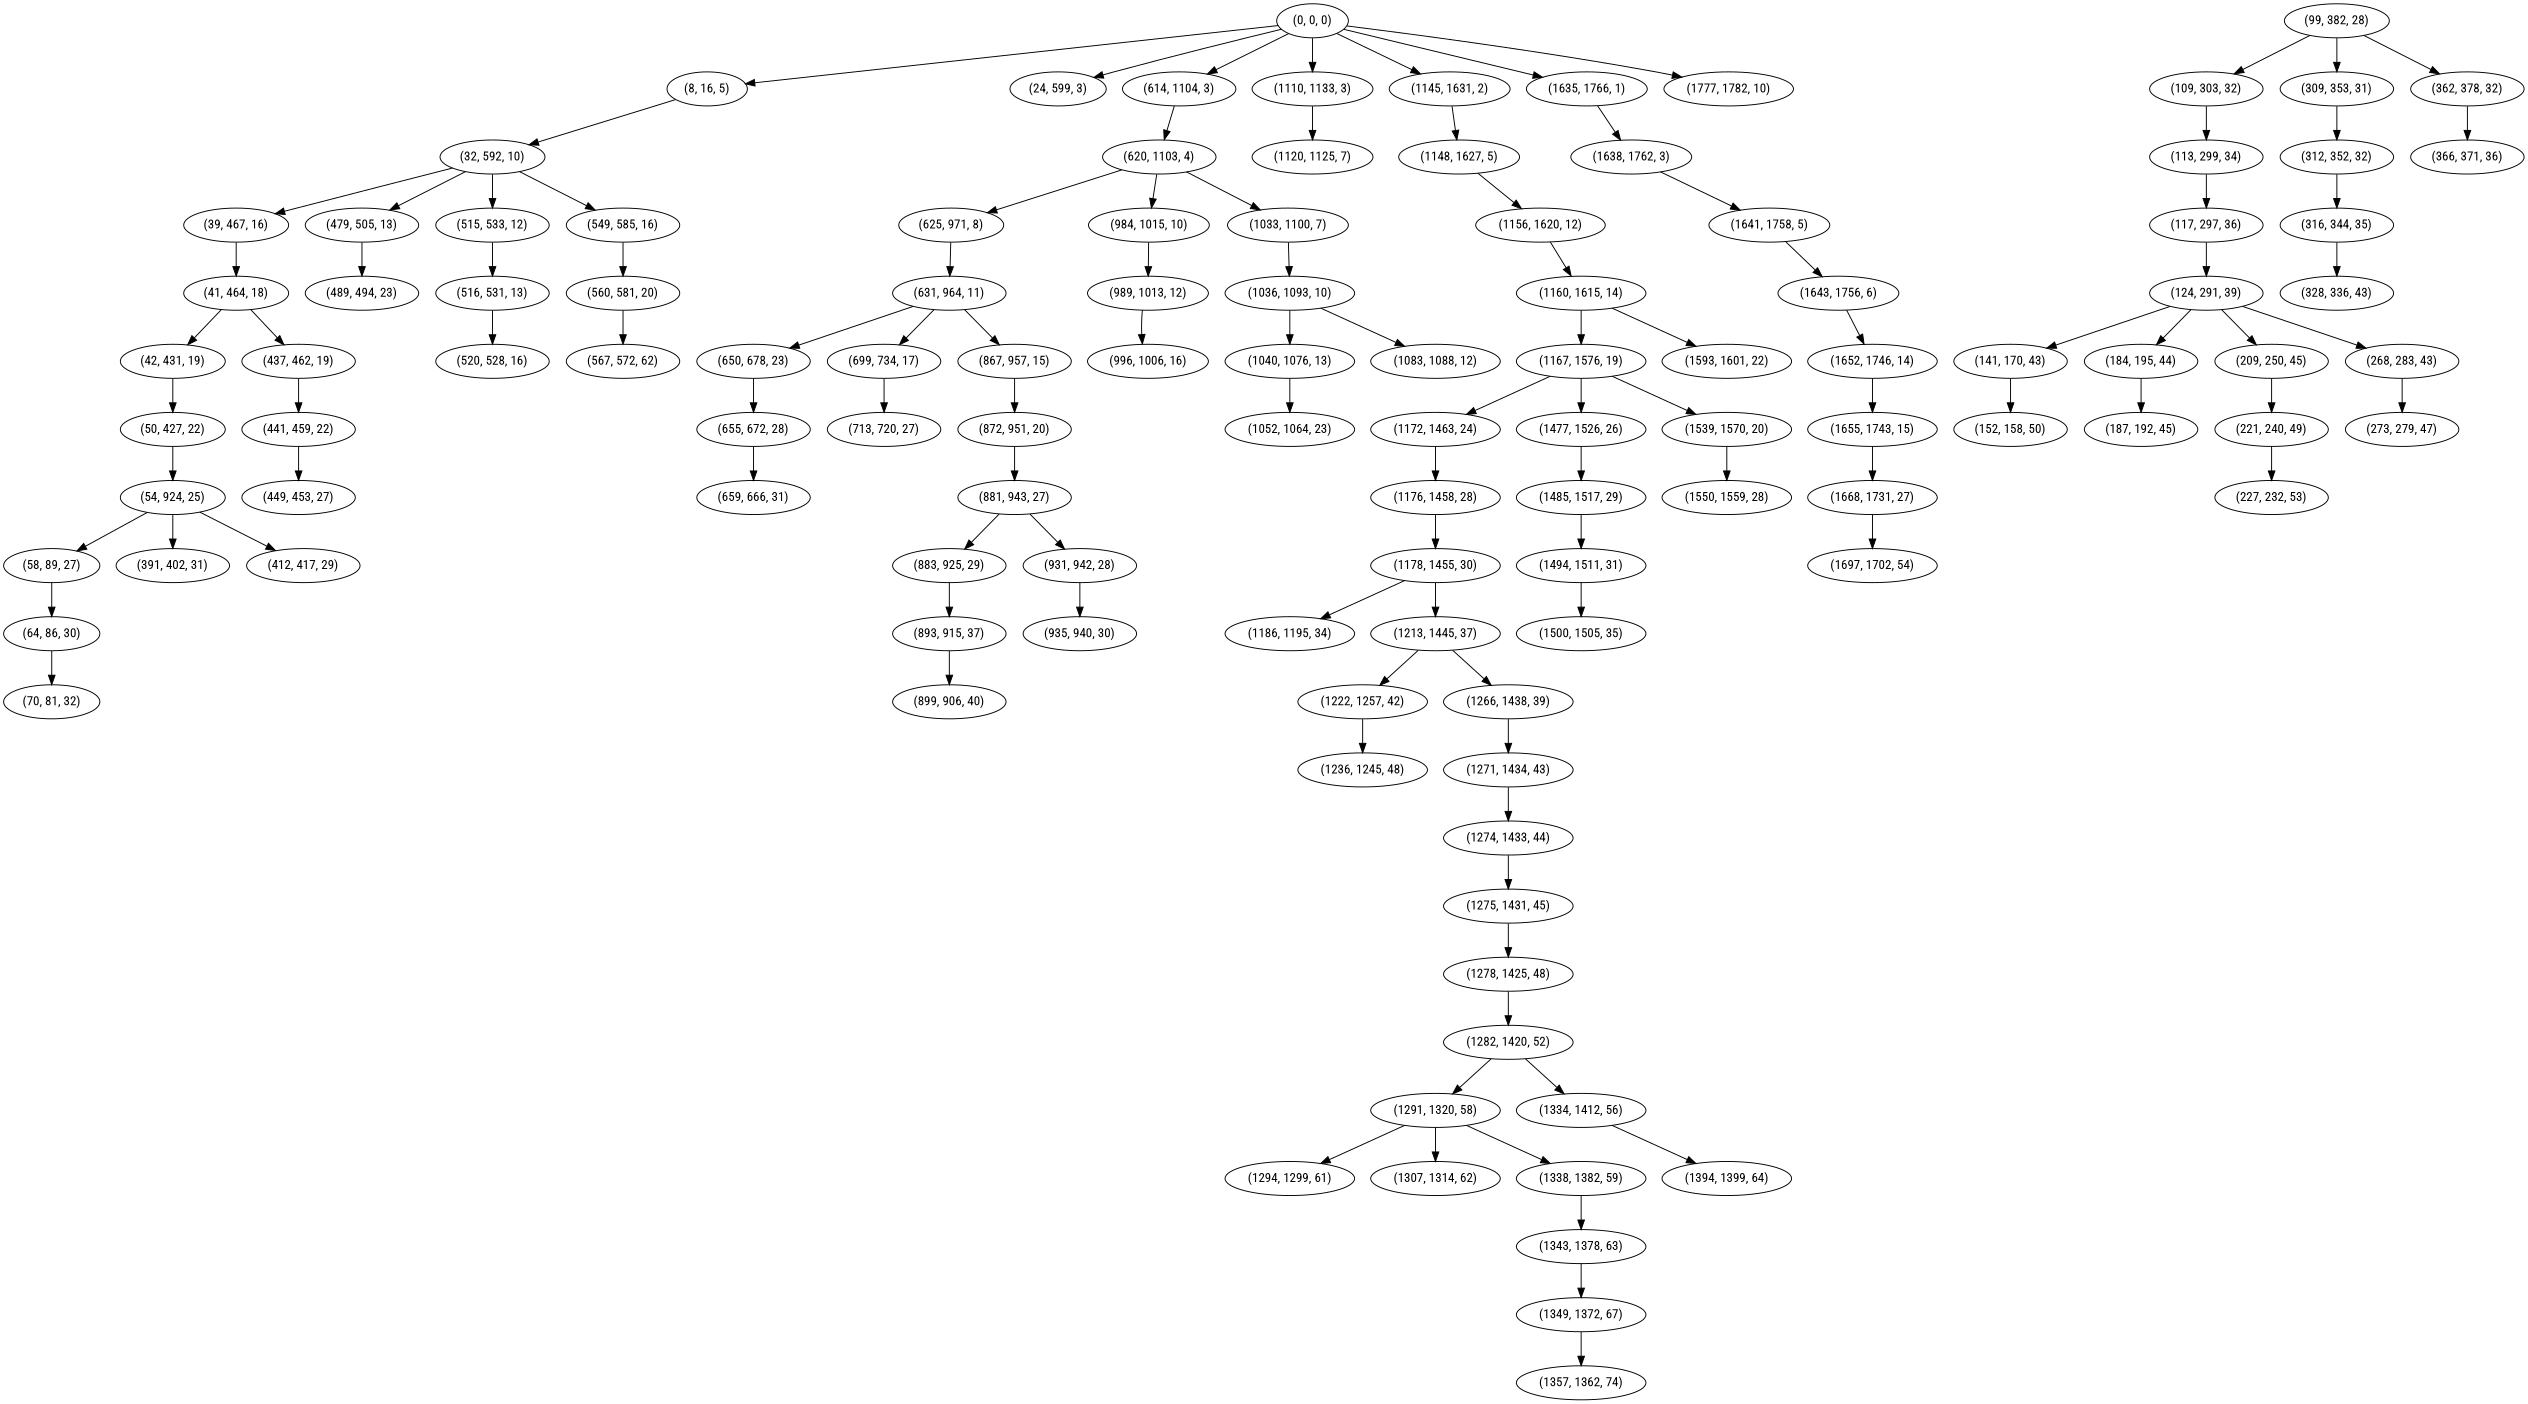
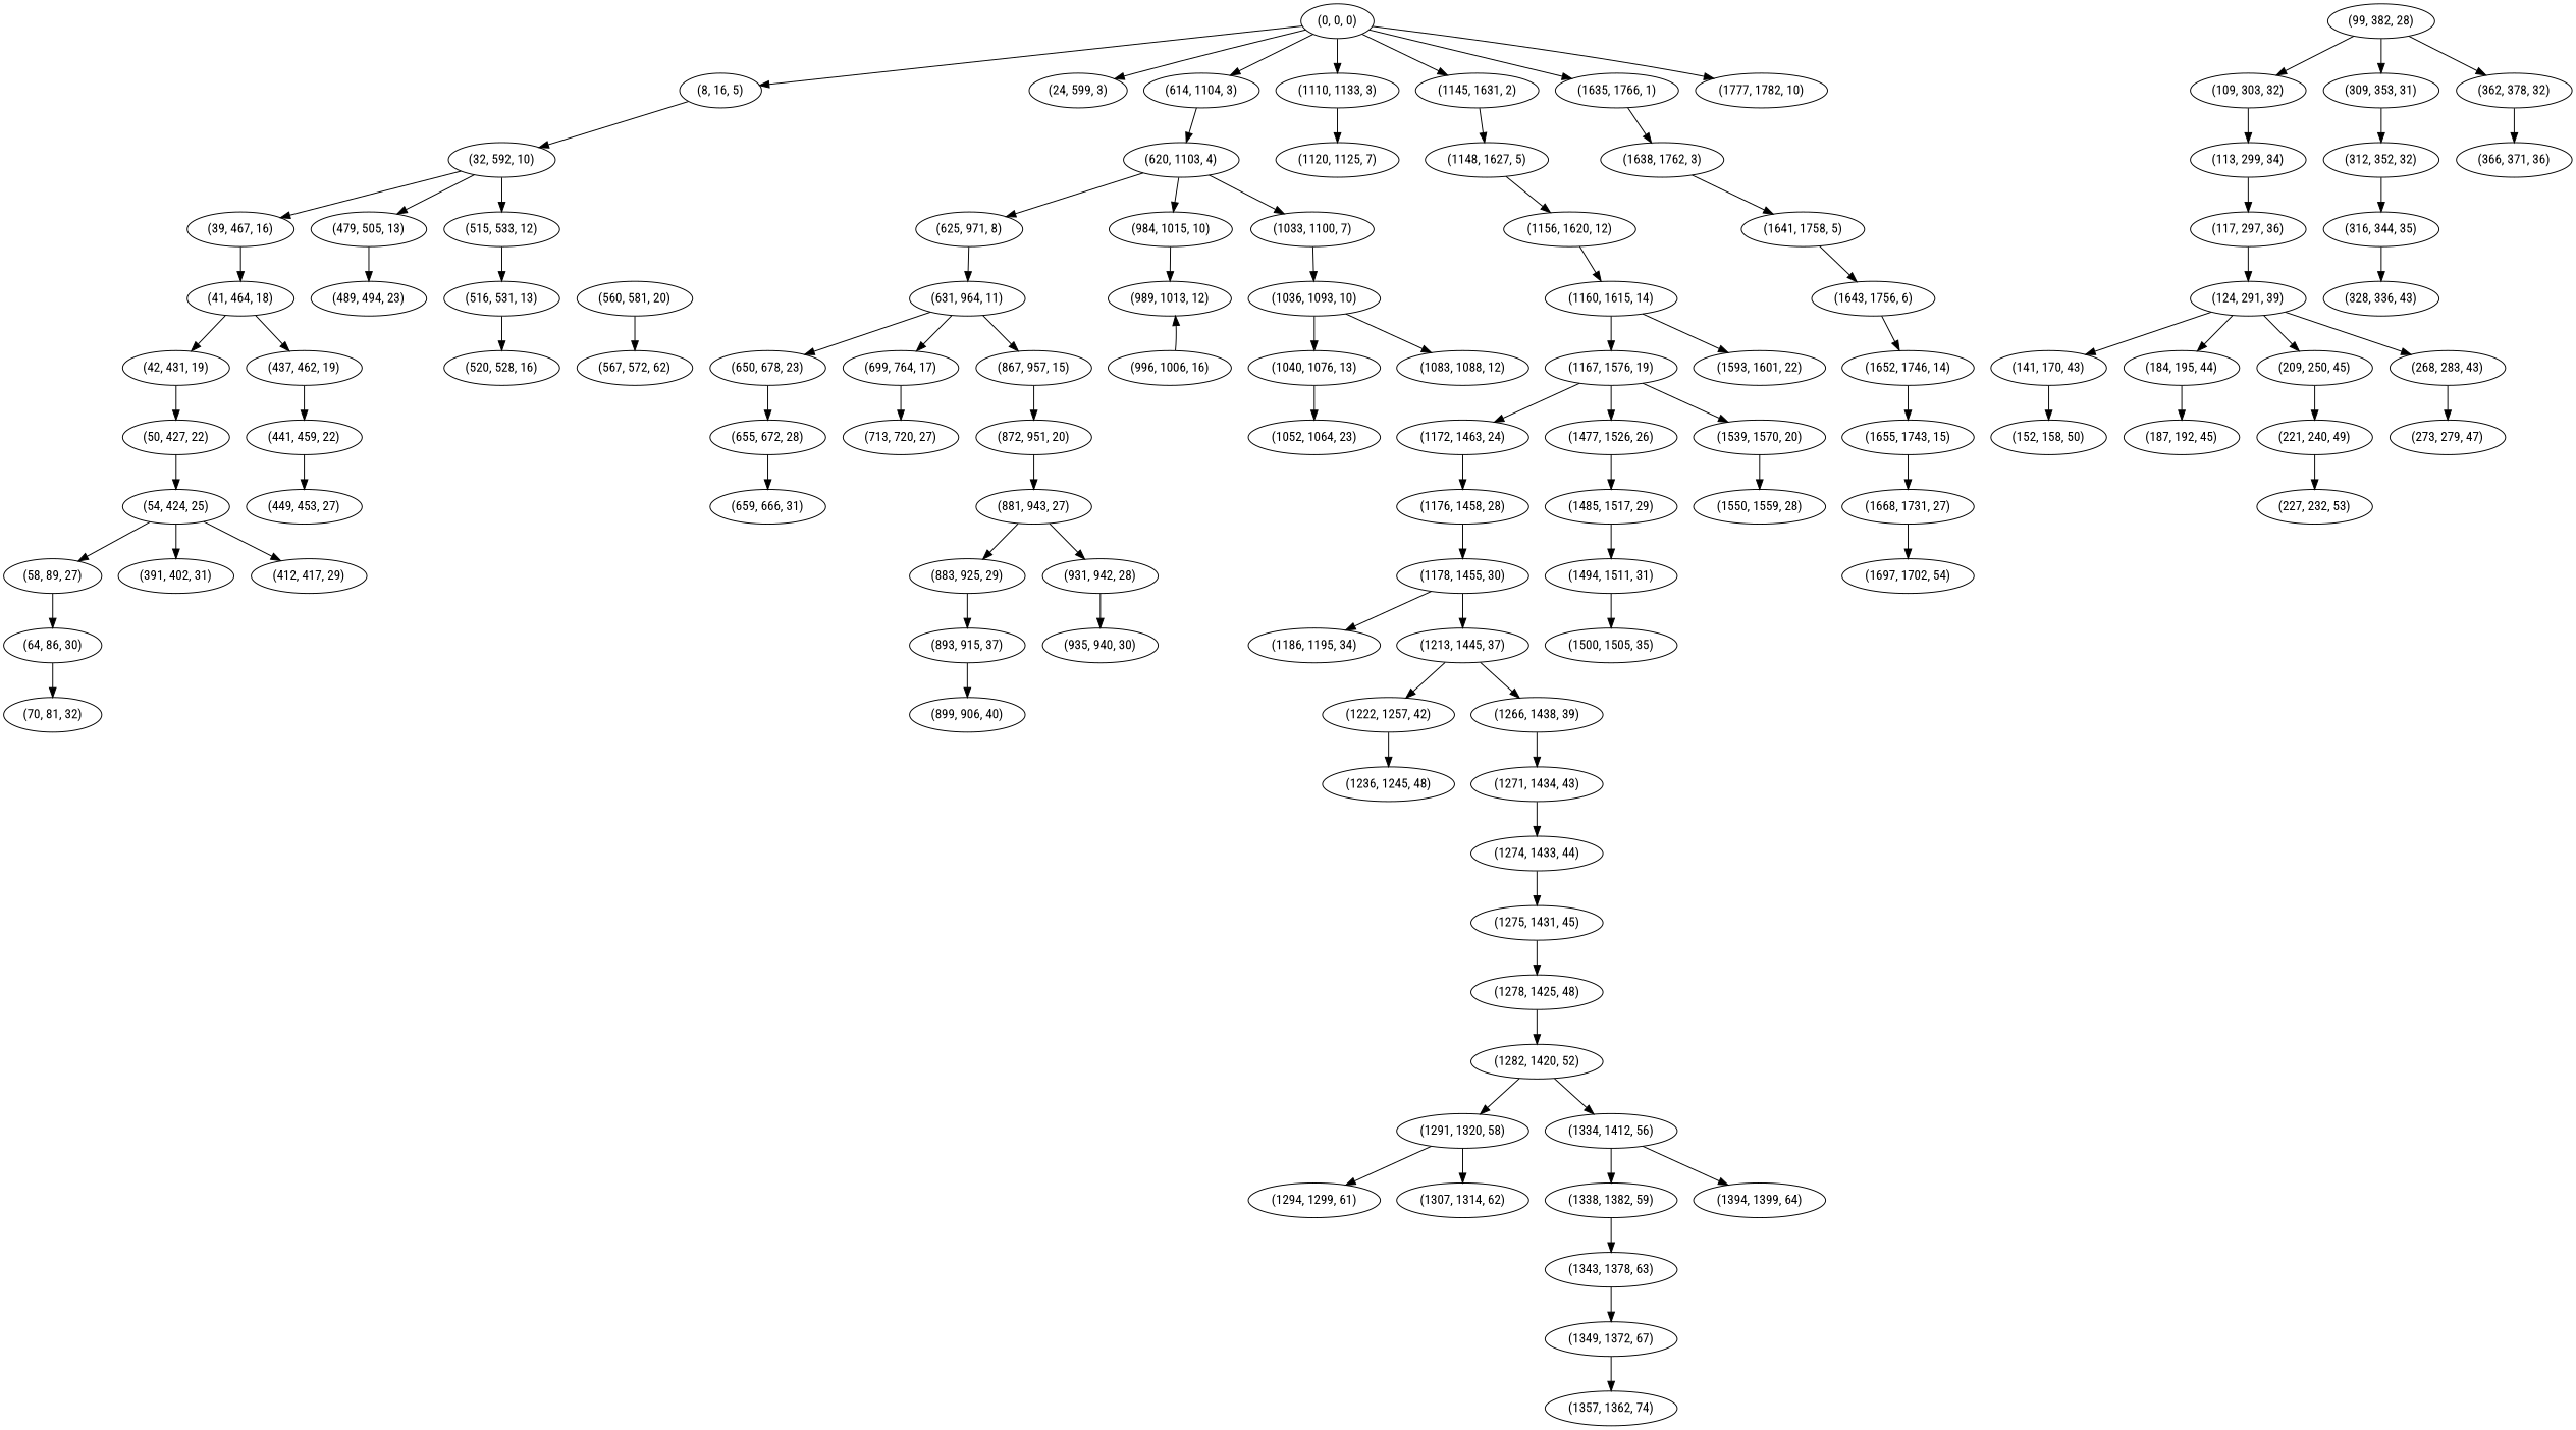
  digraph {
    fontname="Roboto Condensed"
    node [fontname="Roboto Condensed"]
    edge [fontname="Roboto Condensed"]
    "(0, 0, 0)"
    "(8, 16, 5)"
    "(24, 599, 3)"
    "(614, 1104, 3)"
    "(1110, 1133, 3)"
    "(1145, 1631, 2)"
    "(1635, 1766, 1)"
    "(1777, 1782, 10)"
    "(32, 592, 10)"
    "(620, 1103, 4)"
    "(1120, 1125, 7)"
    "(1148, 1627, 5)"
    "(1638, 1762, 3)"
    "(39, 467, 16)"
    "(479, 505, 13)"
    "(515, 533, 12)"
-   "(549, 585, 16)"
    "(41, 464, 18)"
    "(489, 494, 23)"
    "(516, 531, 13)"
    "(560, 581, 20)"
    "(42, 431, 19)"
    "(437, 462, 19)"
    "(50, 427, 22)"
    "(441, 459, 22)"
-   "(54, 424, 25)" [label="(54, 924, 25)"]
+   "(54, 424, 25)"
    "(58, 89, 27)"
    "(391, 402, 31)"
    "(412, 417, 29)"
    "(64, 86, 30)"
    "(99, 382, 28)"
    "(109, 303, 32)"
    "(309, 353, 31)"
    "(362, 378, 32)"
    "(70, 81, 32)"
    "(113, 299, 34)"
    "(312, 352, 32)"
    "(366, 371, 36)"
    "(117, 297, 36)"
    "(124, 291, 39)"
    "(141, 170, 43)"
    "(184, 195, 44)"
    "(209, 250, 45)"
    "(268, 283, 43)"
    "(152, 158, 50)"
    "(187, 192, 45)"
    "(221, 240, 49)"
    "(273, 279, 47)"
    "(227, 232, 53)"
    "(316, 344, 35)"
    "(328, 336, 43)"
    "(449, 453, 27)"
    "(520, 528, 16)"
    n54 [label="(567, 572, 62)"]
    "(625, 971, 8)"
    "(984, 1015, 10)"
    "(1033, 1100, 7)"
    "(631, 964, 11)"
    "(989, 1013, 12)"
    "(1036, 1093, 10)"
    "(650, 678, 23)"
-   "(699, 734, 17)"
+   "(699, 734, 17)" [label="(699, 764, 17)"]
    "(867, 957, 15)"
    "(655, 672, 28)"
    "(713, 720, 27)"
    "(872, 951, 20)"
    "(659, 666, 31)"
    "(881, 943, 27)"
    "(883, 925, 29)"
    "(931, 942, 28)"
    "(893, 915, 37)"
    "(935, 940, 30)"
    "(899, 906, 40)"
    "(996, 1006, 16)"
    "(1040, 1076, 13)"
    "(1083, 1088, 12)"
    "(1052, 1064, 23)"
    "(1156, 1620, 12)"
    "(1160, 1615, 14)"
    "(1167, 1576, 19)"
    "(1593, 1601, 22)"
    "(1172, 1463, 24)"
    "(1477, 1526, 26)"
    "(1539, 1570, 20)"
    "(1176, 1458, 28)"
    "(1485, 1517, 29)"
    "(1550, 1559, 28)"
    "(1178, 1455, 30)"
    "(1186, 1195, 34)"
    "(1213, 1445, 37)"
    "(1222, 1257, 42)"
    "(1266, 1438, 39)"
    "(1236, 1245, 48)"
    "(1271, 1434, 43)"
    "(1274, 1433, 44)"
    "(1275, 1431, 45)"
    "(1278, 1425, 48)"
    "(1282, 1420, 52)"
    "(1291, 1320, 58)"
    "(1334, 1412, 56)"
    "(1294, 1299, 61)"
    "(1307, 1314, 62)"
    "(1338, 1382, 59)"
    "(1394, 1399, 64)"
    "(1343, 1378, 63)"
    "(1349, 1372, 67)"
    "(1357, 1362, 74)"
    "(1494, 1511, 31)"
    "(1500, 1505, 35)"
    "(1641, 1758, 5)"
    "(1643, 1756, 6)"
    "(1652, 1746, 14)"
    "(1655, 1743, 15)"
    "(1668, 1731, 27)"
    "(1697, 1702, 54)"
    "(0, 0, 0)" -> "(8, 16, 5)"
    "(0, 0, 0)" -> "(24, 599, 3)"
    "(0, 0, 0)" -> "(614, 1104, 3)"
    "(0, 0, 0)" -> "(1110, 1133, 3)"
    "(0, 0, 0)" -> "(1145, 1631, 2)"
    "(0, 0, 0)" -> "(1635, 1766, 1)"
    "(0, 0, 0)" -> "(1777, 1782, 10)"
    "(8, 16, 5)" -> "(32, 592, 10)"
    "(614, 1104, 3)" -> "(620, 1103, 4)"
    "(1110, 1133, 3)" -> "(1120, 1125, 7)"
    "(1145, 1631, 2)" -> "(1148, 1627, 5)"
    "(1635, 1766, 1)" -> "(1638, 1762, 3)"
    "(32, 592, 10)" -> "(39, 467, 16)"
    "(32, 592, 10)" -> "(479, 505, 13)"
    "(32, 592, 10)" -> "(515, 533, 12)"
-   "(32, 592, 10)" -> "(549, 585, 16)"
    "(620, 1103, 4)" -> "(625, 971, 8)"
    "(620, 1103, 4)" -> "(984, 1015, 10)"
    "(620, 1103, 4)" -> "(1033, 1100, 7)"
    "(1148, 1627, 5)" -> "(1156, 1620, 12)"
    "(1638, 1762, 3)" -> "(1641, 1758, 5)"
    "(39, 467, 16)" -> "(41, 464, 18)"
    "(479, 505, 13)" -> "(489, 494, 23)"
    "(515, 533, 12)" -> "(516, 531, 13)"
-   "(549, 585, 16)" -> "(560, 581, 20)"
    "(41, 464, 18)" -> "(42, 431, 19)"
    "(41, 464, 18)" -> "(437, 462, 19)"
    "(516, 531, 13)" -> "(520, 528, 16)"
    "(560, 581, 20)" -> n54
    "(42, 431, 19)" -> "(50, 427, 22)"
    "(437, 462, 19)" -> "(441, 459, 22)"
    "(50, 427, 22)" -> "(54, 424, 25)"
    "(441, 459, 22)" -> "(449, 453, 27)"
    "(54, 424, 25)" -> "(58, 89, 27)"
    "(54, 424, 25)" -> "(391, 402, 31)"
    "(54, 424, 25)" -> "(412, 417, 29)"
    "(58, 89, 27)" -> "(64, 86, 30)"
    "(64, 86, 30)" -> "(70, 81, 32)"
    "(99, 382, 28)" -> "(109, 303, 32)"
    "(99, 382, 28)" -> "(309, 353, 31)"
    "(99, 382, 28)" -> "(362, 378, 32)"
    "(109, 303, 32)" -> "(113, 299, 34)"
    "(309, 353, 31)" -> "(312, 352, 32)"
    "(362, 378, 32)" -> "(366, 371, 36)"
    "(113, 299, 34)" -> "(117, 297, 36)"
    "(312, 352, 32)" -> "(316, 344, 35)"
    "(117, 297, 36)" -> "(124, 291, 39)"
    "(124, 291, 39)" -> "(141, 170, 43)"
    "(124, 291, 39)" -> "(184, 195, 44)"
    "(124, 291, 39)" -> "(209, 250, 45)"
    "(124, 291, 39)" -> "(268, 283, 43)"
    "(141, 170, 43)" -> "(152, 158, 50)"
    "(184, 195, 44)" -> "(187, 192, 45)"
    "(209, 250, 45)" -> "(221, 240, 49)"
    "(268, 283, 43)" -> "(273, 279, 47)"
    "(221, 240, 49)" -> "(227, 232, 53)"
    "(316, 344, 35)" -> "(328, 336, 43)"
    "(625, 971, 8)" -> "(631, 964, 11)"
    "(984, 1015, 10)" -> "(989, 1013, 12)"
    "(1033, 1100, 7)" -> "(1036, 1093, 10)"
    "(631, 964, 11)" -> "(650, 678, 23)"
    "(631, 964, 11)" -> "(699, 734, 17)"
    "(631, 964, 11)" -> "(867, 957, 15)"
-   "(989, 1013, 12)" -> "(996, 1006, 16)"
+   "(996, 1006, 16)" -> "(989, 1013, 12)"
    "(1036, 1093, 10)" -> "(1040, 1076, 13)"
    "(1036, 1093, 10)" -> "(1083, 1088, 12)"
    "(650, 678, 23)" -> "(655, 672, 28)"
    "(699, 734, 17)" -> "(713, 720, 27)"
    "(867, 957, 15)" -> "(872, 951, 20)"
    "(655, 672, 28)" -> "(659, 666, 31)"
    "(872, 951, 20)" -> "(881, 943, 27)"
    "(881, 943, 27)" -> "(883, 925, 29)"
    "(881, 943, 27)" -> "(931, 942, 28)"
    "(883, 925, 29)" -> "(893, 915, 37)"
    "(931, 942, 28)" -> "(935, 940, 30)"
    "(893, 915, 37)" -> "(899, 906, 40)"
    "(1040, 1076, 13)" -> "(1052, 1064, 23)"
    "(1156, 1620, 12)" -> "(1160, 1615, 14)"
    "(1160, 1615, 14)" -> "(1167, 1576, 19)"
    "(1160, 1615, 14)" -> "(1593, 1601, 22)"
    "(1167, 1576, 19)" -> "(1172, 1463, 24)"
    "(1167, 1576, 19)" -> "(1477, 1526, 26)"
    "(1167, 1576, 19)" -> "(1539, 1570, 20)"
    "(1172, 1463, 24)" -> "(1176, 1458, 28)"
    "(1477, 1526, 26)" -> "(1485, 1517, 29)"
    "(1539, 1570, 20)" -> "(1550, 1559, 28)"
    "(1176, 1458, 28)" -> "(1178, 1455, 30)"
    "(1485, 1517, 29)" -> "(1494, 1511, 31)"
    "(1178, 1455, 30)" -> "(1186, 1195, 34)"
    "(1178, 1455, 30)" -> "(1213, 1445, 37)"
    "(1213, 1445, 37)" -> "(1222, 1257, 42)"
    "(1213, 1445, 37)" -> "(1266, 1438, 39)"
    "(1222, 1257, 42)" -> "(1236, 1245, 48)"
    "(1266, 1438, 39)" -> "(1271, 1434, 43)"
    "(1271, 1434, 43)" -> "(1274, 1433, 44)"
    "(1274, 1433, 44)" -> "(1275, 1431, 45)"
    "(1275, 1431, 45)" -> "(1278, 1425, 48)"
    "(1278, 1425, 48)" -> "(1282, 1420, 52)"
    "(1282, 1420, 52)" -> "(1291, 1320, 58)"
    "(1282, 1420, 52)" -> "(1334, 1412, 56)"
    "(1291, 1320, 58)" -> "(1294, 1299, 61)"
    "(1291, 1320, 58)" -> "(1307, 1314, 62)"
-   "(1291, 1320, 58)" -> "(1338, 1382, 59)"
+   "(1334, 1412, 56)" -> "(1338, 1382, 59)"
    "(1334, 1412, 56)" -> "(1394, 1399, 64)"
    "(1338, 1382, 59)" -> "(1343, 1378, 63)"
    "(1343, 1378, 63)" -> "(1349, 1372, 67)"
    "(1349, 1372, 67)" -> "(1357, 1362, 74)"
    "(1494, 1511, 31)" -> "(1500, 1505, 35)"
    "(1641, 1758, 5)" -> "(1643, 1756, 6)"
    "(1643, 1756, 6)" -> "(1652, 1746, 14)"
    "(1652, 1746, 14)" -> "(1655, 1743, 15)"
    "(1655, 1743, 15)" -> "(1668, 1731, 27)"
    "(1668, 1731, 27)" -> "(1697, 1702, 54)"
  }
